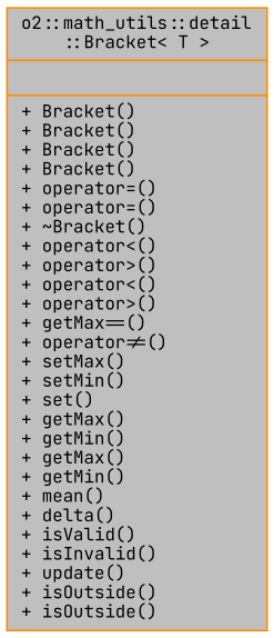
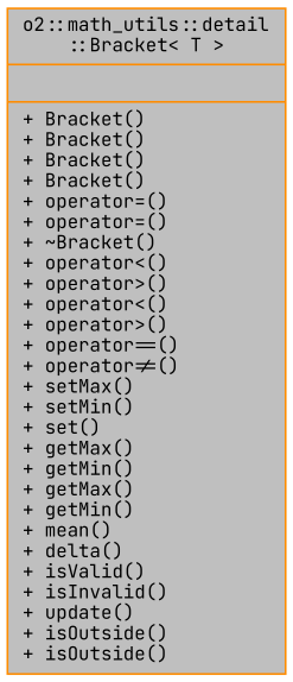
  digraph {
    fontname="JetBrains Mono"
-   n1 [color=darkorange fillcolor=grey75 fontcolor=black fontname="JetBrains Mono" fontsize=10 height=0.2 label="{o2::math_utils::detail\l::Bracket\< T \>\n||+ Bracket()\l+ Bracket()\l+ Bracket()\l+ Bracket()\l+ operator=()\l+ operator=()\l+ ~Bracket()\l+ operator\<()\l+ operator\>()\l+ operator\<()\l+ operator\>()\l+ getMax==()\l+ operator!=()\l+ setMax()\l+ setMin()\l+ set()\l+ getMax()\l+ getMin()\l+ getMax()\l+ getMin()\l+ mean()\l+ delta()\l+ isValid()\l+ isInvalid()\l+ update()\l+ isOutside()\l+ isOutside()\l}" shape=record style=filled width=0.4]
+   n1 [color=darkorange fillcolor=grey75 fontcolor=black fontname="JetBrains Mono" fontsize=10 height=0.2 label="{o2::math_utils::detail\l::Bracket\< T \>\n||+ Bracket()\l+ Bracket()\l+ Bracket()\l+ Bracket()\l+ operator=()\l+ operator=()\l+ ~Bracket()\l+ operator\<()\l+ operator\>()\l+ operator\<()\l+ operator\>()\l+ operator==()\l+ operator!=()\l+ setMax()\l+ setMin()\l+ set()\l+ getMax()\l+ getMin()\l+ getMax()\l+ getMin()\l+ mean()\l+ delta()\l+ isValid()\l+ isInvalid()\l+ update()\l+ isOutside()\l+ isOutside()\l}" shape=record style=filled width=0.4]
  }
